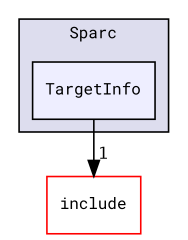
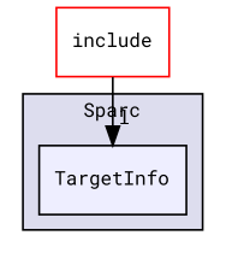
  digraph {
    compound=true
    fontname="Roboto Mono"
    node [fontname="Roboto Mono" fontsize=10 shape=box]
    n1 [fillcolor="#eeeeff" label=TargetInfo pencolor=black style=filled]
    n2 [color=red label=include]
    subgraph cluster_1 {
      bgcolor="#ddddee"
      fontsize=10
      label=Sparc
      pencolor=black
      n1
    }
-   n1 -> n2 [headlabel=1 labeldistance=1.5 labelfontname=Helvetica labelfontsize=10 fontname="Roboto Mono"]
+   n2 -> n1 [headlabel=1 labeldistance=1.5 labelfontname=Helvetica labelfontsize=10 fontname="Roboto Mono"]
  }
